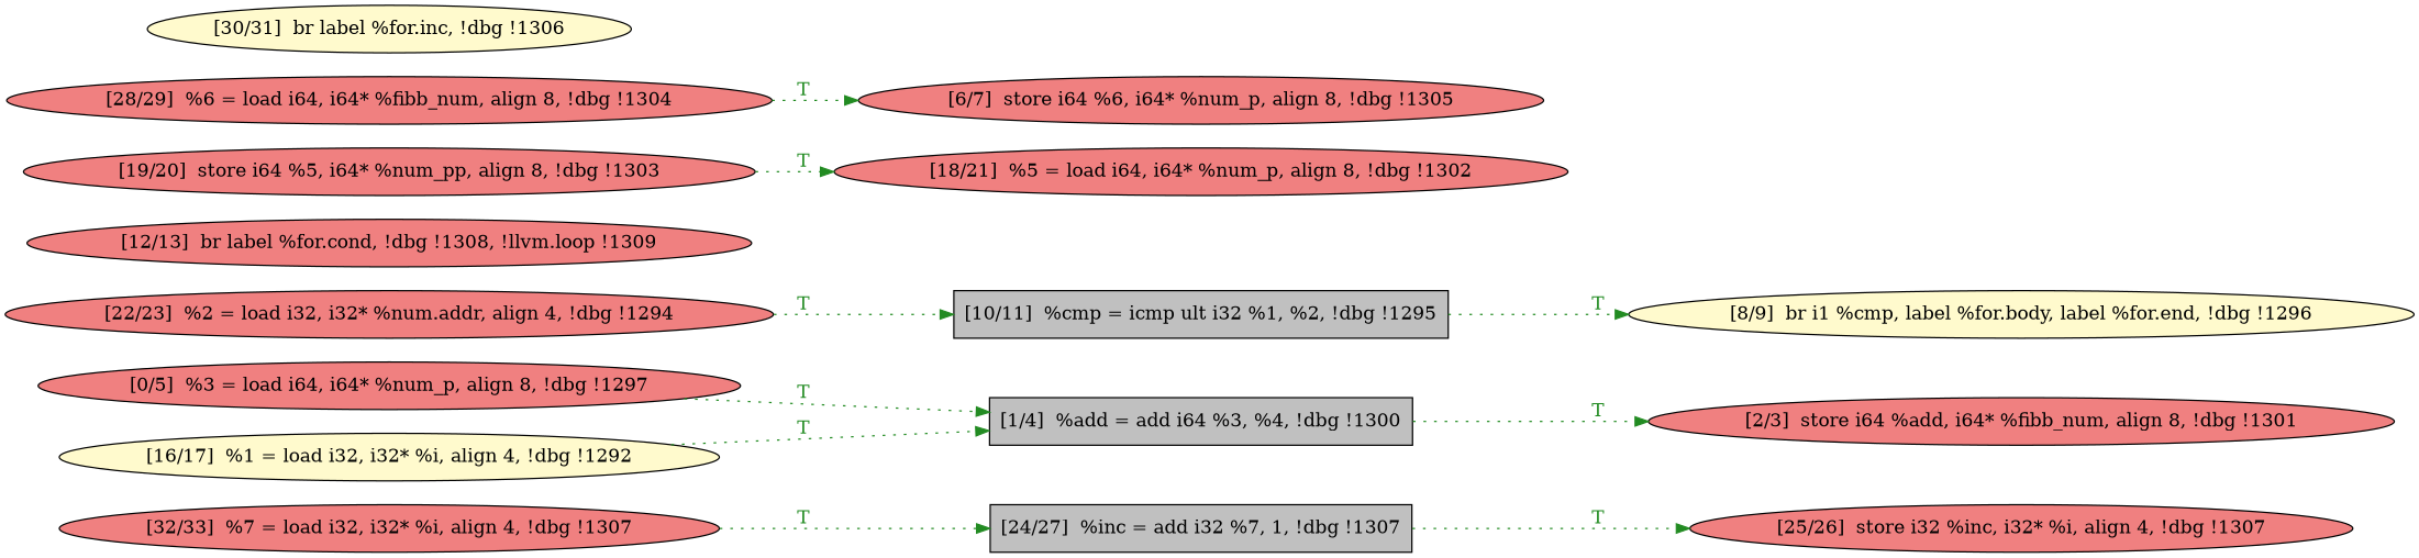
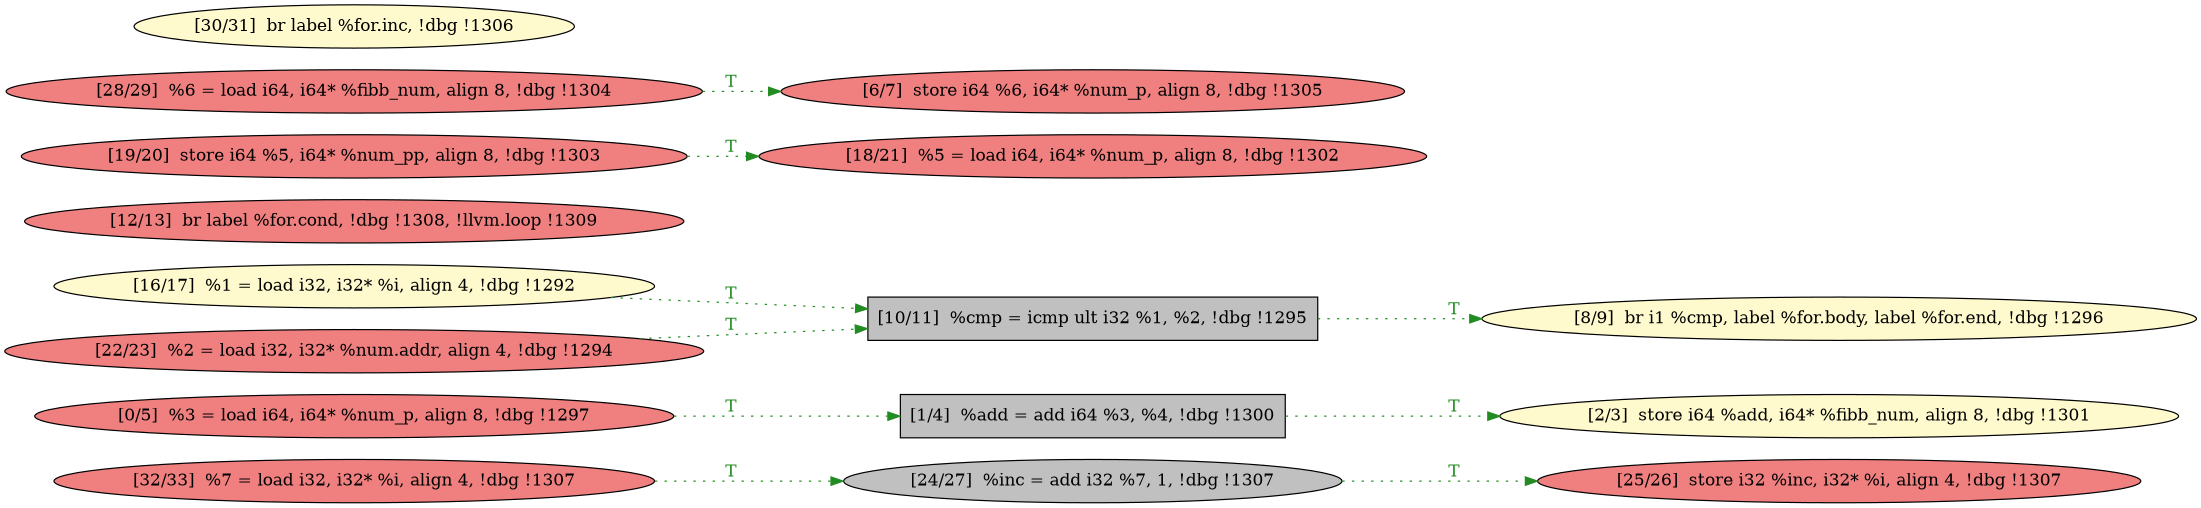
  digraph {
    rankdir=LR
    node [fillcolor=lightcoral shape=ellipse style=filled]
    edge [color=forestgreen fontcolor=forestgreen style=dotted]
    n1 [label="[32/33]  %7 = load i32, i32* %i, align 4, !dbg !1307"]
-   n2 [fillcolor=grey label="[24/27]  %inc = add i32 %7, 1, !dbg !1307" shape=rectangle]
+   n2 [fillcolor=grey label="[24/27]  %inc = add i32 %7, 1, !dbg !1307"]
    n3 [label="[25/26]  store i32 %inc, i32* %i, align 4, !dbg !1307"]
    n4 [fillcolor=grey label="[1/4]  %add = add i64 %3, %4, !dbg !1300" shape=rectangle]
-   n5 [label="[2/3]  store i64 %add, i64* %fibb_num, align 8, !dbg !1301"]
+   n5 [fillcolor=lemonchiffon label="[2/3]  store i64 %add, i64* %fibb_num, align 8, !dbg !1301"]
    n6 [label="[0/5]  %3 = load i64, i64* %num_p, align 8, !dbg !1297"]
    n7 [fillcolor=lemonchiffon label="[16/17]  %1 = load i32, i32* %i, align 4, !dbg !1292"]
    n8 [fillcolor=grey label="[10/11]  %cmp = icmp ult i32 %1, %2, !dbg !1295" shape=rectangle]
    n9 [fillcolor=lemonchiffon label="[8/9]  br i1 %cmp, label %for.body, label %for.end, !dbg !1296"]
    n10 [label="[12/13]  br label %for.cond, !dbg !1308, !llvm.loop !1309"]
    n11 [label="[19/20]  store i64 %5, i64* %num_pp, align 8, !dbg !1303"]
    n12 [label="[18/21]  %5 = load i64, i64* %num_p, align 8, !dbg !1302"]
    n13 [label="[6/7]  store i64 %6, i64* %num_p, align 8, !dbg !1305"]
    n14 [label="[28/29]  %6 = load i64, i64* %fibb_num, align 8, !dbg !1304"]
    n15 [label="[22/23]  %2 = load i32, i32* %num.addr, align 4, !dbg !1294"]
    n16 [fillcolor=lemonchiffon label="[30/31]  br label %for.inc, !dbg !1306"]
    n1 -> n2 [label=T]
    n2 -> n3 [label=T]
    n4 -> n5 [label=T]
    n6 -> n4 [label=T]
-   n7 -> n4 [label=T]
+   n7 -> n8 [label=T]
    n8 -> n9 [label=T]
    n11 -> n12 [label=T]
    n14 -> n13 [label=T]
    n15 -> n8 [label=T]
  }
